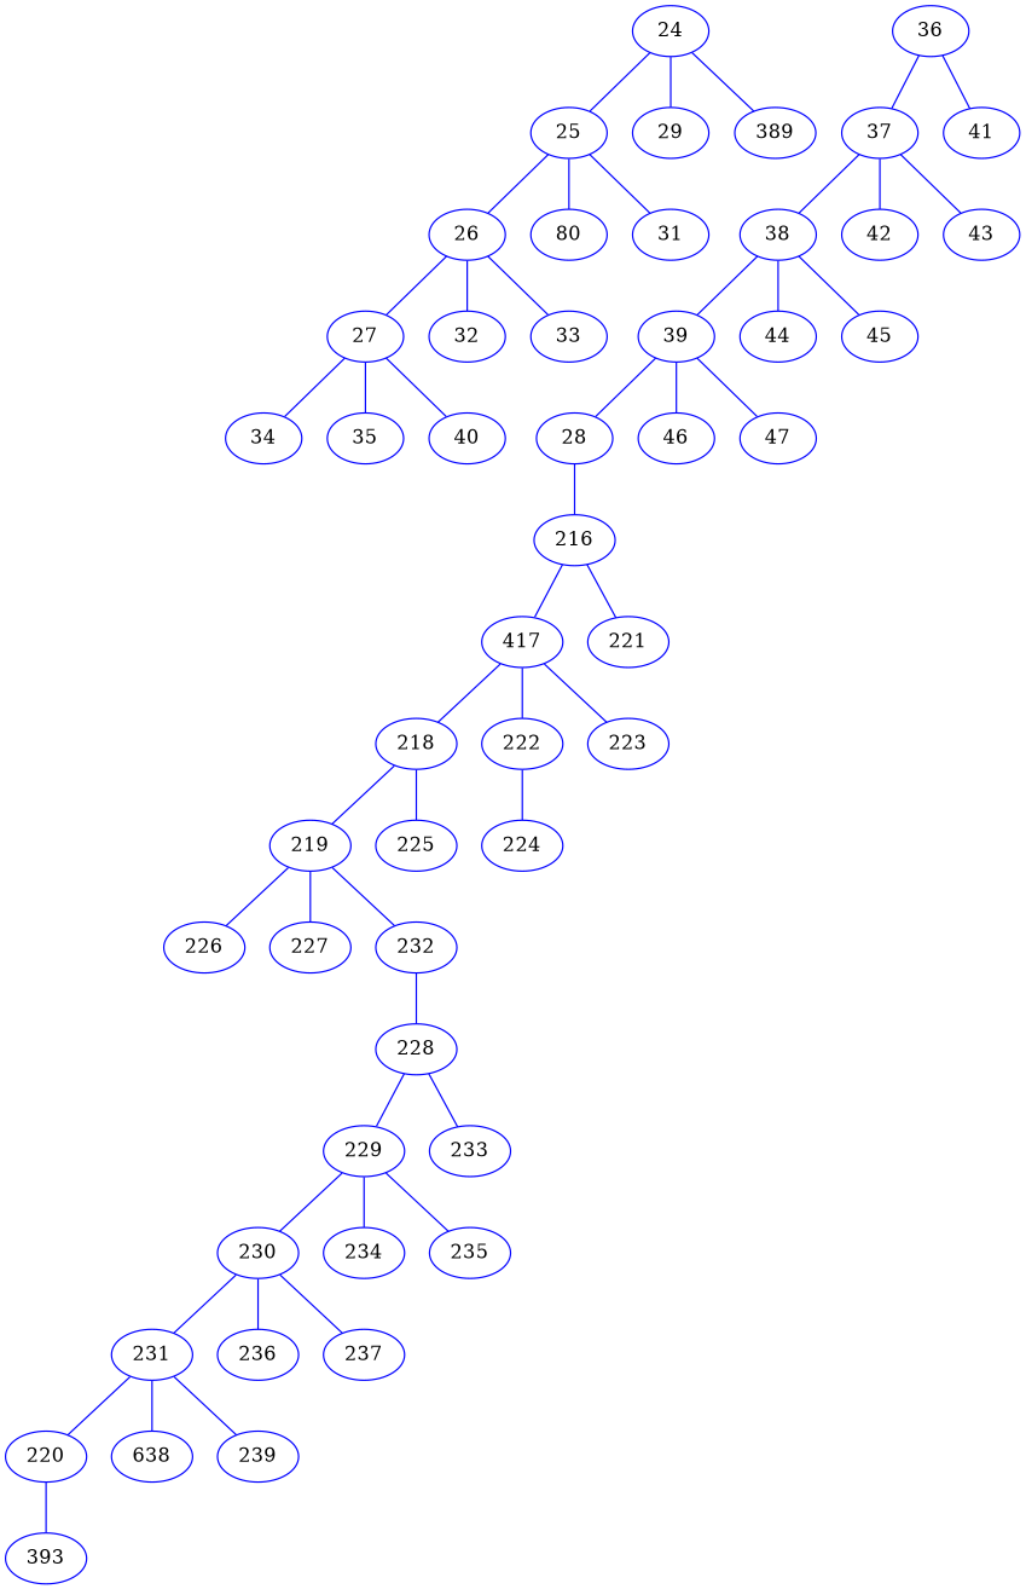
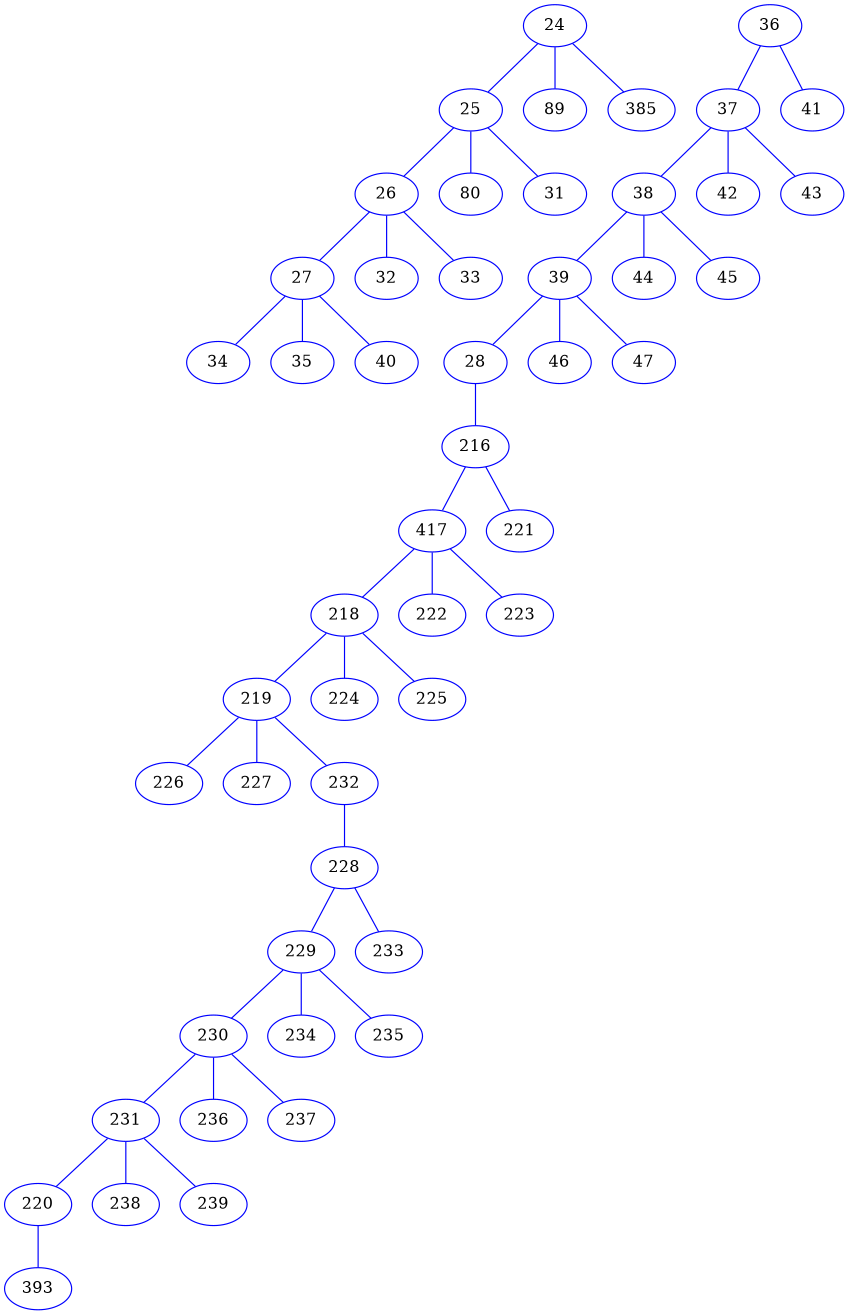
  strict graph {
    node [color=blue]
    edge [color=blue]
    24
    25
-   29
-   385 [label=389]
+   29 [label=89]
+   385
    26
    n6 [label=80]
    31
    27
    32
    33
    34
    35
    40
    36
    37
    41
    38
    42
    43
    39
    44
    45
    28
    46
    47
    216
    n27 [label=417]
    221
    218
    222
    223
    219
    224
    225
    226
    227
    232
    228
    229
    233
    230
    234
    235
    231
    236
    237
    220
-   238 [label=638]
+   238
    239
    393
    24 -- 25
    24 -- 29
    24 -- 385
    25 -- 26
    25 -- n6
    25 -- 31
    26 -- 27
    26 -- 32
    26 -- 33
    27 -- 34
    27 -- 35
    27 -- 40
    36 -- 37
    36 -- 41
    37 -- 38
    37 -- 42
    37 -- 43
    38 -- 39
    38 -- 44
    38 -- 45
    39 -- 28
    39 -- 46
    39 -- 47
    28 -- 216
    216 -- n27
    216 -- 221
    n27 -- 218
    n27 -- 222
    n27 -- 223
    218 -- 219
-   222 -- 224
+   218 -- 224
    218 -- 225
    219 -- 226
    219 -- 227
    219 -- 232
    232 -- 228
    228 -- 229
    228 -- 233
    229 -- 230
    229 -- 234
    229 -- 235
    230 -- 231
    230 -- 236
    230 -- 237
    231 -- 220
    231 -- 238
    231 -- 239
    220 -- 393
  }
